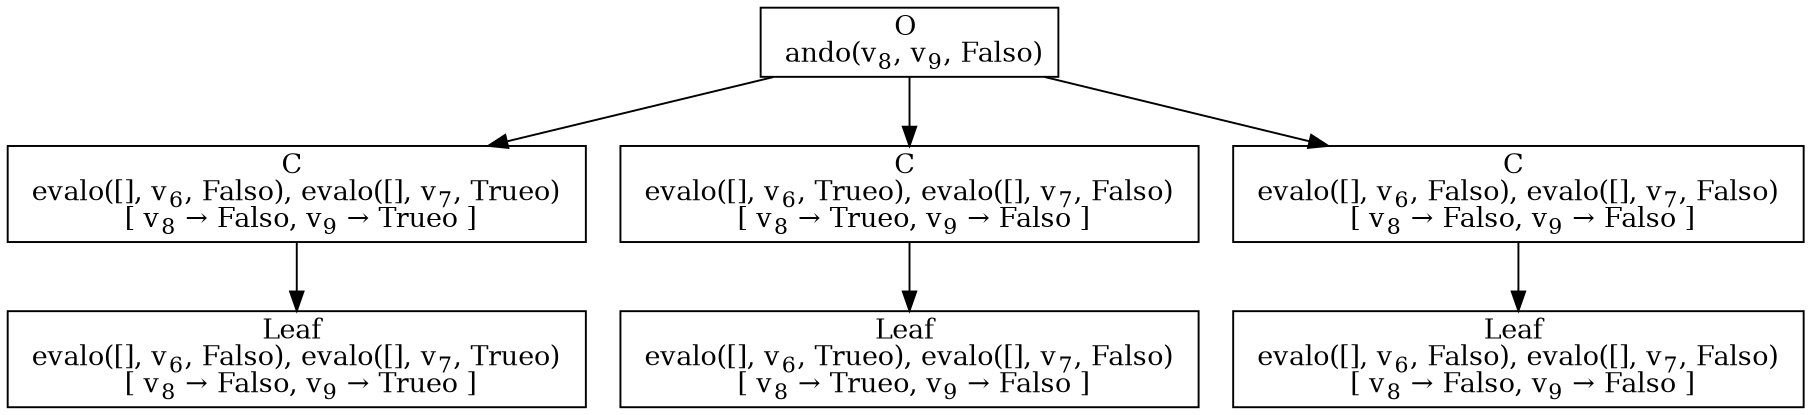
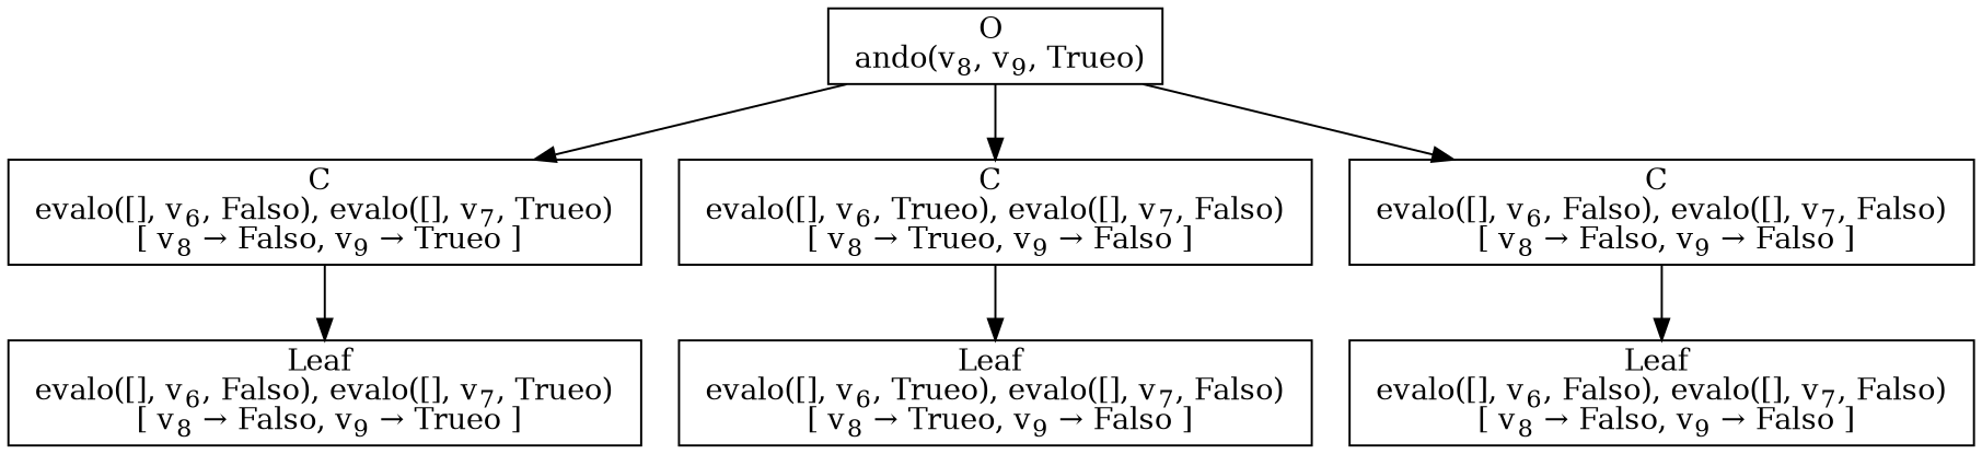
  digraph {
    rankdir=TB
    node [fillcolor=white shape=box style=filled]
-   n1 [label=<O <BR/> ando(v<SUB>8</SUB>, v<SUB>9</SUB>, Falso)>]
+   n1 [label=<O <BR/> ando(v<SUB>8</SUB>, v<SUB>9</SUB>, Trueo)>]
    n2 [label=<C <BR/> evalo([], v<SUB>6</SUB>, Falso), evalo([], v<SUB>7</SUB>, Trueo) <BR/>  [ v<SUB>8</SUB> &rarr; Falso, v<SUB>9</SUB> &rarr; Trueo ] >]
    n3 [label=<C <BR/> evalo([], v<SUB>6</SUB>, Trueo), evalo([], v<SUB>7</SUB>, Falso) <BR/>  [ v<SUB>8</SUB> &rarr; Trueo, v<SUB>9</SUB> &rarr; Falso ] >]
    n4 [label=<C <BR/> evalo([], v<SUB>6</SUB>, Falso), evalo([], v<SUB>7</SUB>, Falso) <BR/>  [ v<SUB>8</SUB> &rarr; Falso, v<SUB>9</SUB> &rarr; Falso ] >]
    n5 [label=<Leaf <BR/> evalo([], v<SUB>6</SUB>, Falso), evalo([], v<SUB>7</SUB>, Trueo) <BR/>  [ v<SUB>8</SUB> &rarr; Falso, v<SUB>9</SUB> &rarr; Trueo ] >]
    n6 [label=<Leaf <BR/> evalo([], v<SUB>6</SUB>, Trueo), evalo([], v<SUB>7</SUB>, Falso) <BR/>  [ v<SUB>8</SUB> &rarr; Trueo, v<SUB>9</SUB> &rarr; Falso ] >]
    n7 [label=<Leaf <BR/> evalo([], v<SUB>6</SUB>, Falso), evalo([], v<SUB>7</SUB>, Falso) <BR/>  [ v<SUB>8</SUB> &rarr; Falso, v<SUB>9</SUB> &rarr; Falso ] >]
    n1 -> n2
    n1 -> n3
    n1 -> n4
    n2 -> n5
    n3 -> n6
    n4 -> n7
  }
